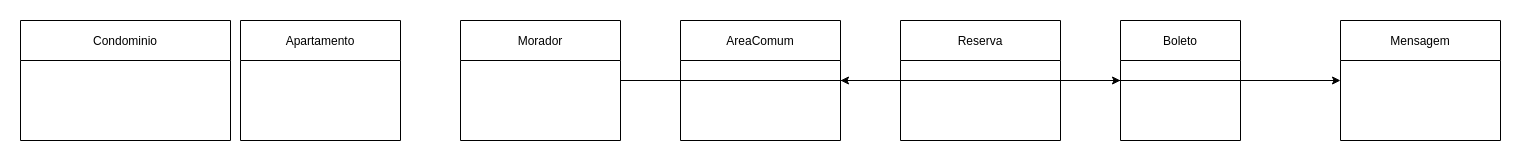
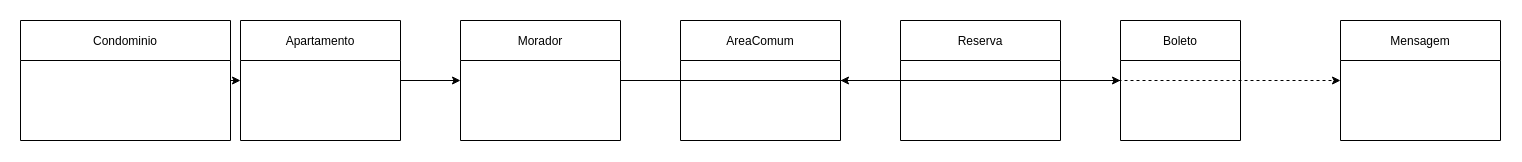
  <mxCell id="0" />
  <mxCell id="1" parent="0" />
  <mxCell id="2" value="Condominio" style="shape=swimlane" vertex="1" parent="1"><mxGeometry x="20" y="20" width="210" height="120" as="geometry" /></mxCell>
  <mxCell id="3" value="Apartamento" style="shape=swimlane" vertex="1" parent="1"><mxGeometry x="240" y="20" width="160" height="120" as="geometry" /></mxCell>
  <mxCell id="4" value="Morador" style="shape=swimlane" vertex="1" parent="1"><mxGeometry x="460" y="20" width="160" height="120" as="geometry" /></mxCell>
  <mxCell id="5" value="AreaComum" style="shape=swimlane" vertex="1" parent="1"><mxGeometry x="680" y="20" width="160" height="120" as="geometry" /></mxCell>
  <mxCell id="6" value="Reserva" style="shape=swimlane" vertex="1" parent="1"><mxGeometry x="900" y="20" width="160" height="120" as="geometry" /></mxCell>
  <mxCell id="7" value="Boleto" style="shape=swimlane" vertex="1" parent="1"><mxGeometry x="1120" y="20" width="120" height="120" as="geometry" /></mxCell>
  <mxCell id="8" value="Mensagem" style="shape=swimlane" vertex="1" parent="1"><mxGeometry x="1340" y="20" width="160" height="120" as="geometry" /></mxCell>
+ <mxCell id="9" style="edgeStyle=orthogonalEdgeStyle" edge="1" parent="1" source="2" target="3"><mxGeometry relative="1" as="geometry" /></mxCell>
+ <mxCell id="10" style="edgeStyle=orthogonalEdgeStyle" edge="1" parent="1" source="3" target="4"><mxGeometry relative="1" as="geometry" /></mxCell>
  <mxCell id="11" style="edgeStyle=orthogonalEdgeStyle" edge="1" parent="1" source="4" target="7"><mxGeometry relative="1" as="geometry" /></mxCell>
- <mxCell id="12" style="edgeStyle=orthogonalEdgeStyle" edge="1" parent="1" source="4" target="8"><mxGeometry relative="1" as="geometry" /></mxCell>
+ <mxCell id="12" style="edgeStyle=orthogonalEdgeStyle;dashed=1;" edge="1" parent="1" source="4" target="8"><mxGeometry relative="1" as="geometry" /></mxCell>
  <mxCell id="13" style="edgeStyle=orthogonalEdgeStyle" edge="1" parent="1" source="6" target="5"><mxGeometry relative="1" as="geometry" /></mxCell>
